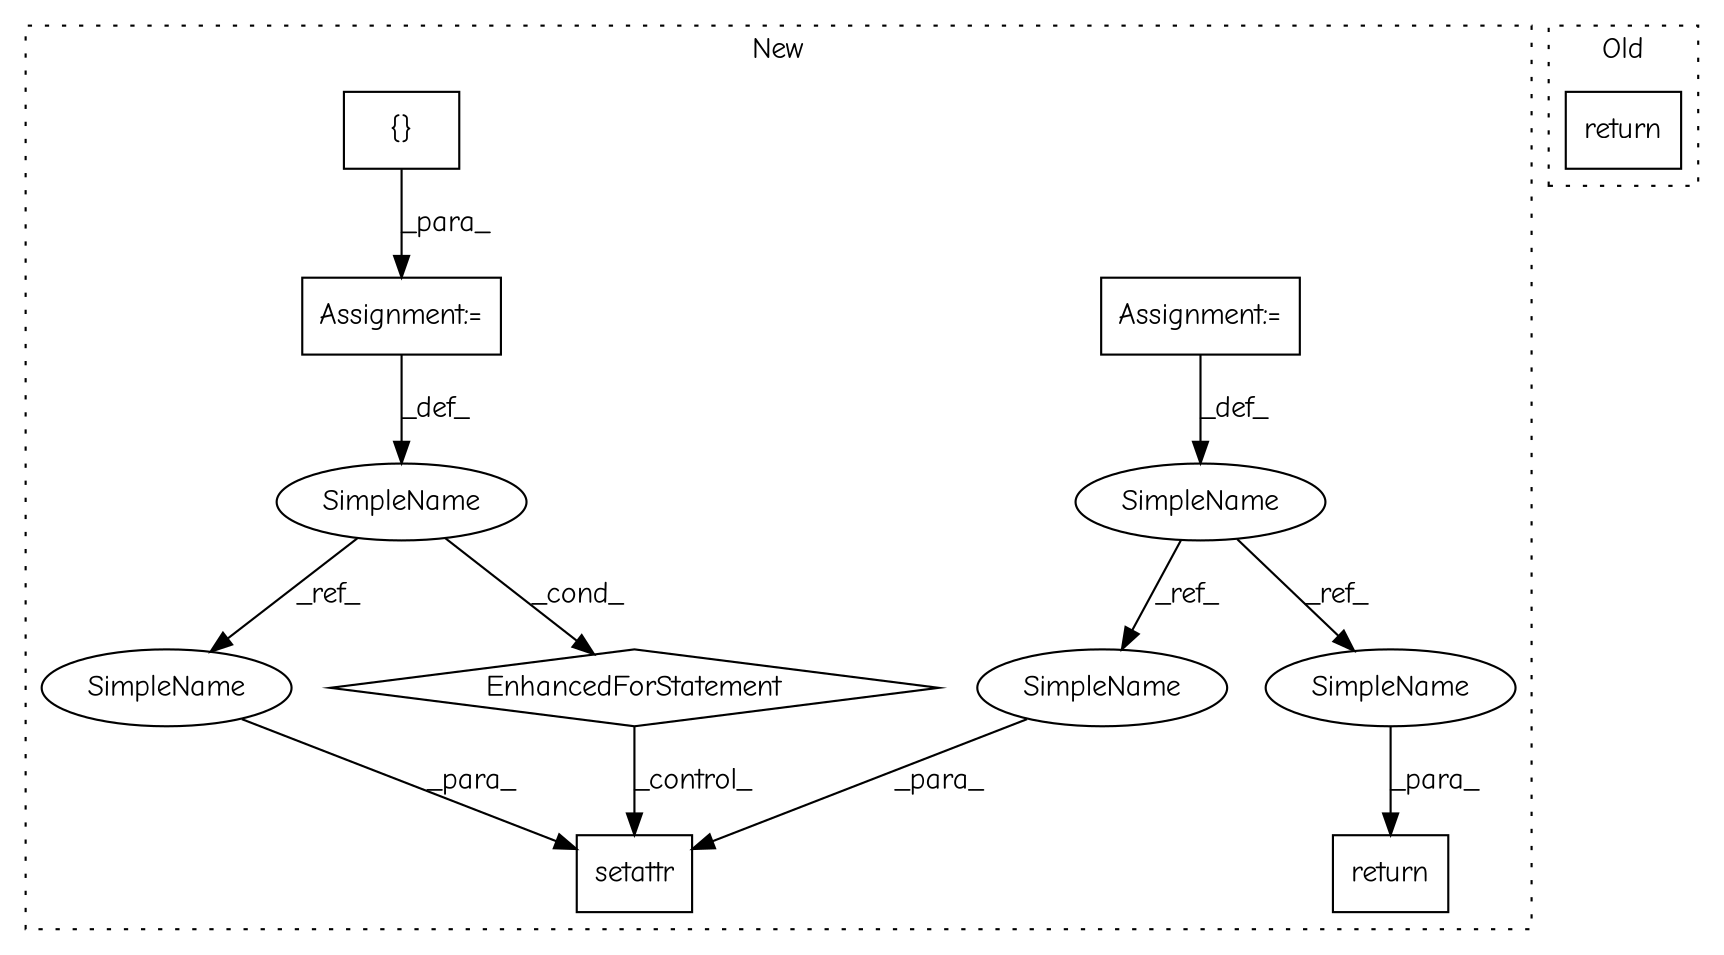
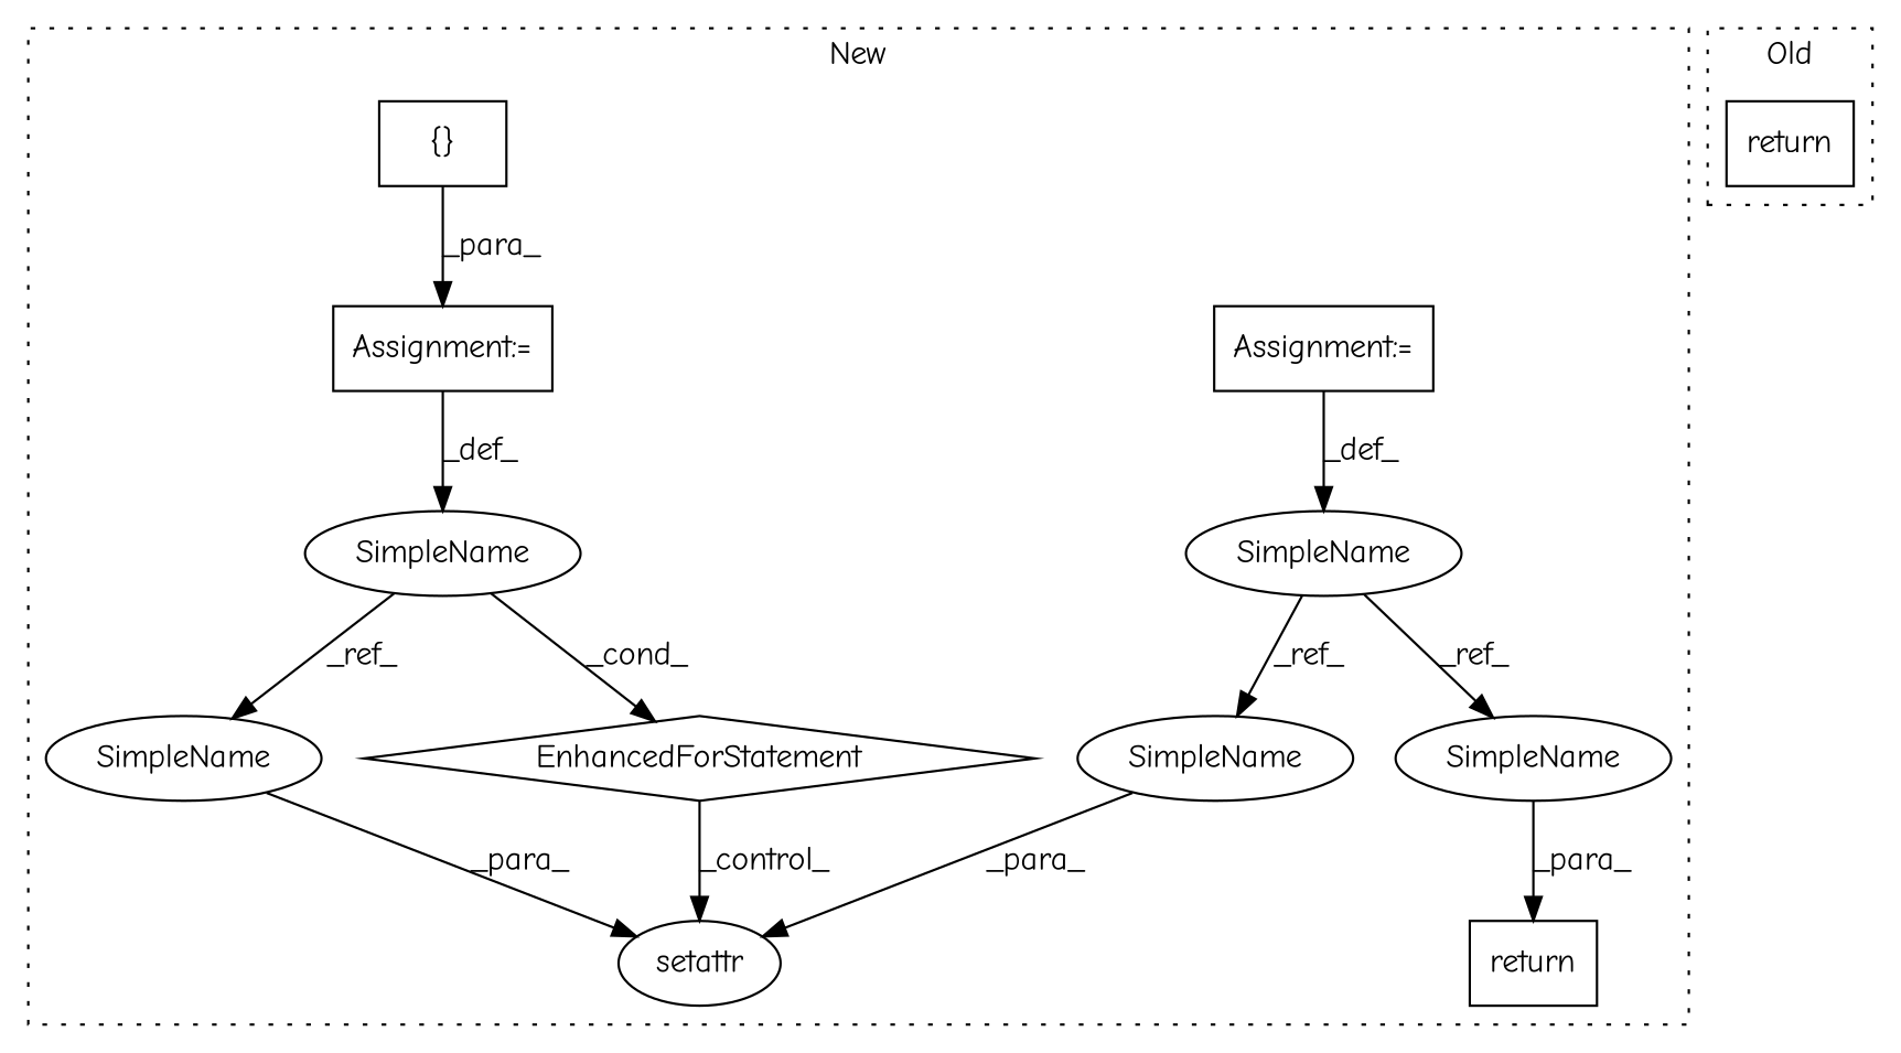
  digraph {
    fontname="Comic Neue"
    node [a=42 l=9 s="8078,8167" shape=box fontname="Comic Neue"]
    edge [fontname="Comic Neue"]
-   n1 [a=32 l="8,1" label=setattr s="8177,8236"]
+   n1 [a=32 l="8,1" label=setattr s="8177,8236" shape=ellipse]
    n2 [a=7 l=1 label="Assignment:=" s=7893]
    n3 [label=SimpleName s=7884 shape=ellipse]
    n4 [a=41 l=7 label=return s=8249]
    n5 [a=70 l="53,2" label=EnhancedForStatement shape=diamond]
    n6 [a=7 l="53,2" label="Assignment:="]
    n7 [label=SimpleName s=8135 shape=ellipse]
    n8 [a=4 l=2 label="{}" s=8069]
    n9 [label=SimpleName s=8195 shape=ellipse]
    n10 [label=SimpleName s=8256 shape=ellipse]
    n11 [label=SimpleName s=8185 shape=ellipse]
    n12 [a=41 l=7 label=return s=7357]
    subgraph cluster_1 {
      label=New
      style=dotted
      n1
      n2
      n3
      n4
      n5
      n6
      n7
      n8
      n9
      n10
      n11
    }
    subgraph cluster_2 {
      label=Old
      style=dotted
      n12
    }
    n2 -> n3 [label=_def_]
    n3 -> n10 [label=_ref_]
    n3 -> n11 [label=_ref_]
    n5 -> n1 [label=_control_]
    n6 -> n7 [label=_def_]
    n7 -> n5 [label=_cond_]
    n7 -> n9 [label=_ref_]
    n8 -> n6 [label=_para_]
    n9 -> n1 [label=_para_]
    n10 -> n4 [label=_para_]
    n11 -> n1 [label=_para_]
  }
